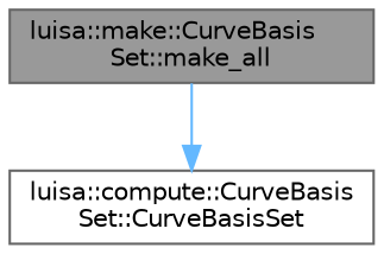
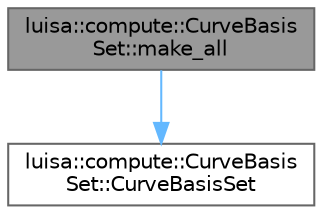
  digraph {
    rankdir=TB
    node [fontname=Helvetica fontsize=10 shape=box style=filled]
-   n1 [color=gray40 fillcolor=grey60 fontcolor=black height=0.2 label="luisa::make::CurveBasis\lSet::make_all" width=0.4]
+   n1 [color=gray40 fillcolor=grey60 fontcolor=black height=0.2 label="luisa::compute::CurveBasis\lSet::make_all" width=0.4]
    n2 [color=grey40 fillcolor=white height=0.2 label="luisa::compute::CurveBasis\lSet::CurveBasisSet" width=0.4]
    n1 -> n2 [color=steelblue1 fontname=Helvetica fontsize=10 labelfontname=Helvetica labelfontsize=10 style=solid]
  }
